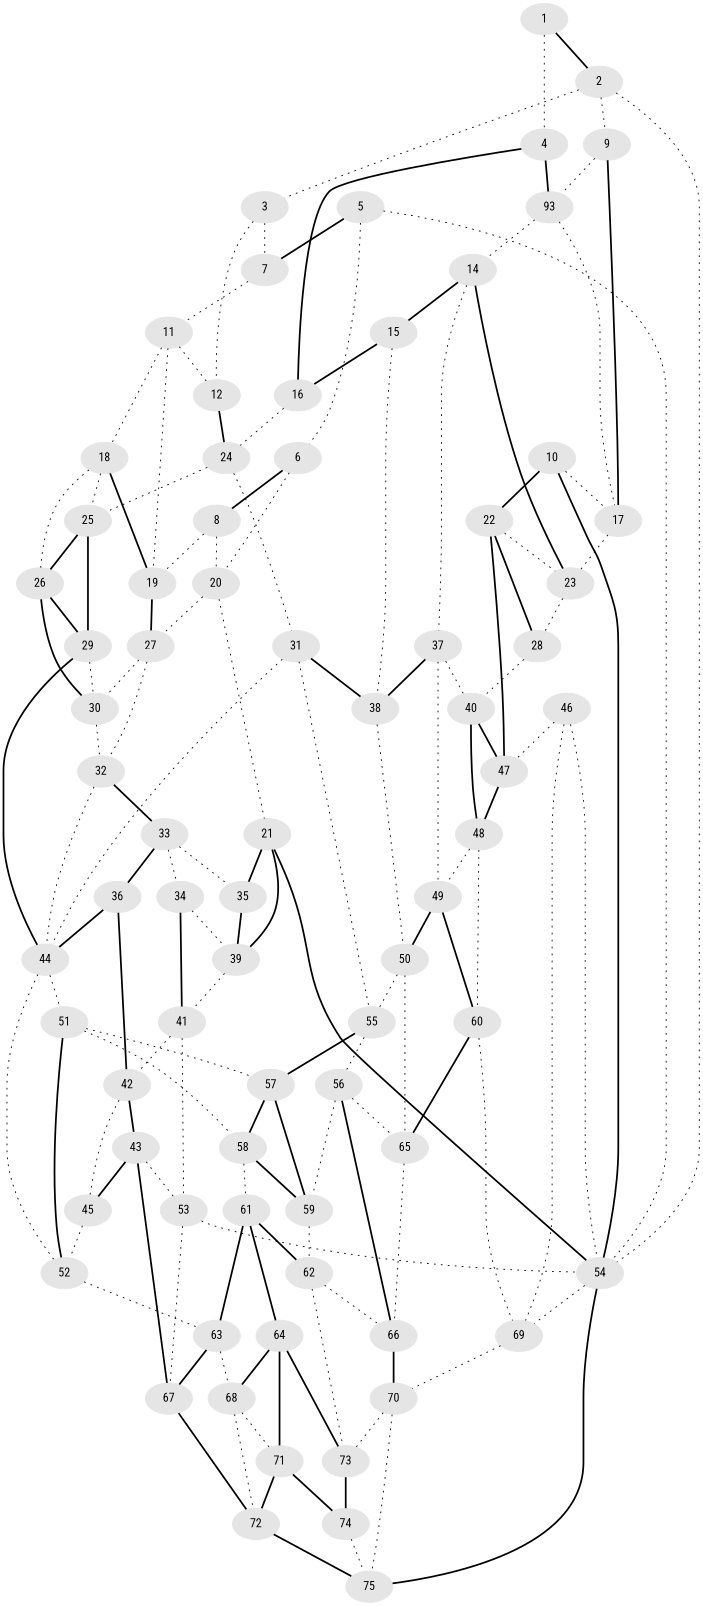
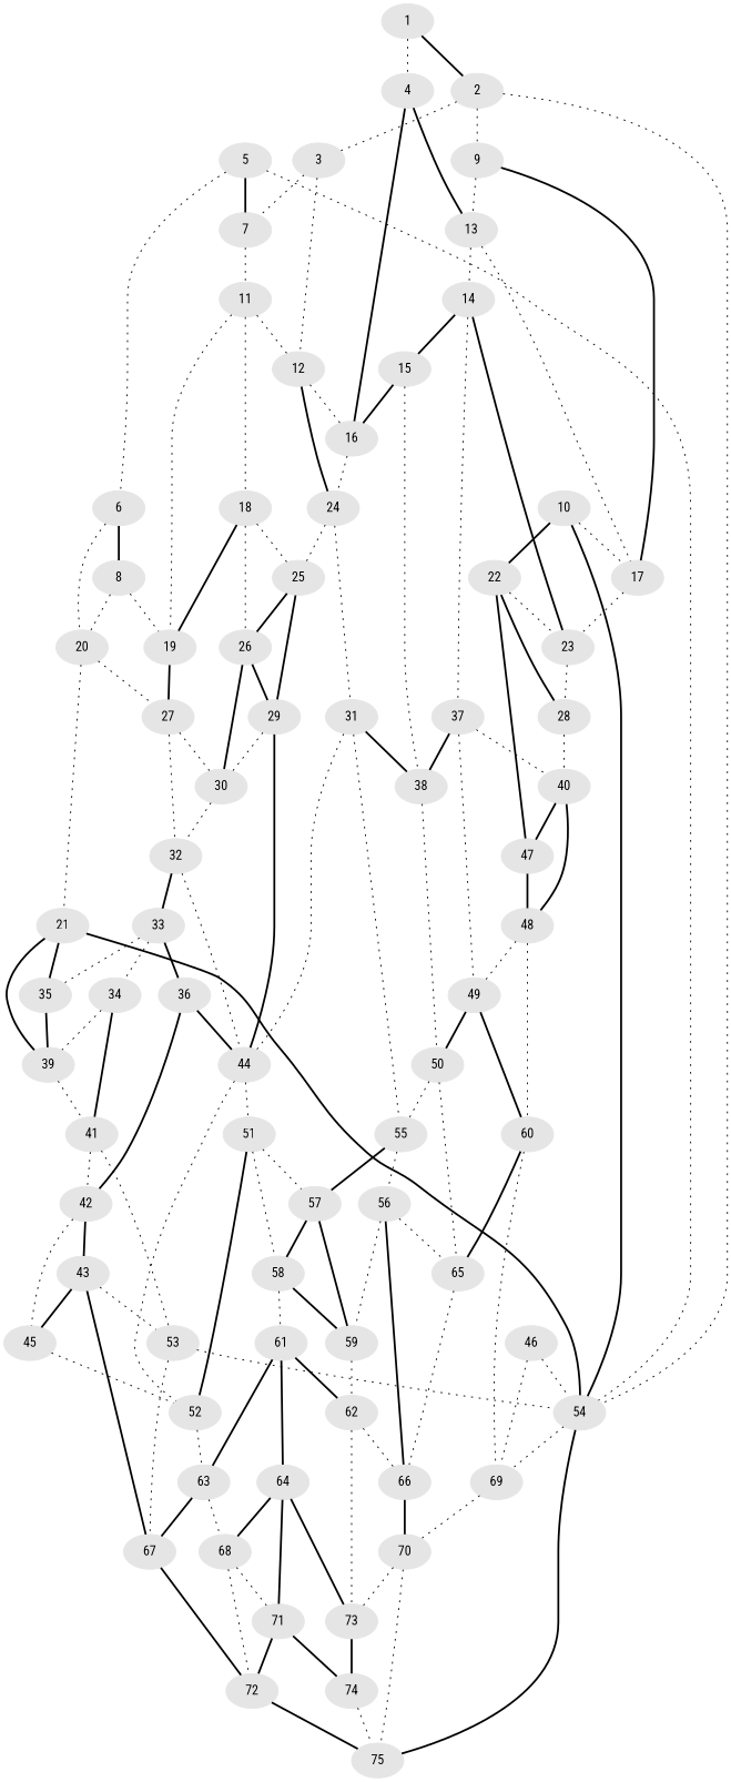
  graph {
    fontname="Roboto Condensed"
    node [color=gray90 fontname="Roboto Condensed" style=filled]
    edge [fontname="Roboto Condensed" style=dotted weight=1.0]
    1
    2
    4
    3
    9
    54
-   13 [label=93]
+   13
    16
    7
    12
    17
    69
    75
    11
    24
    14
    5
    6
    8
    20
    19
    27
    21
    18
    23
    10
    22
    28
    47
    25
    26
    31
    15
    37
    38
    40
    49
    50
    29
    30
    32
    35
    39
    41
    48
    44
    55
    33
    51
    52
    57
    56
    34
    36
    42
    53
    43
    45
    60
    65
    67
    72
    58
    63
    46
    70
    66
    59
    61
    68
    62
    64
    73
    71
    74
    1 -- 2 [style=bold]
    1 -- 4 [weight=2.0]
    2 -- 3
    2 -- 9
    2 -- 54
    4 -- 13 [style=bold]
    4 -- 16 [style=bold]
    3 -- 7
    3 -- 12
    9 -- 13
    9 -- 17 [style=bold]
    54 -- 69
    54 -- 75 [style=bold]
    13 -- 17
    13 -- 14
    16 -- 24
    7 -- 11
+   12 -- 16
    12 -- 24 [style=bold]
    17 -- 23
    69 -- 70
    11 -- 12
    11 -- 19
    11 -- 18
    24 -- 25
    24 -- 31
    14 -- 23 [style=bold]
    14 -- 15 [style=bold]
    14 -- 37
    5 -- 54
    5 -- 7 [style=bold]
    5 -- 6
    6 -- 8 [style=bold]
    6 -- 20
    8 -- 20
    8 -- 19
    20 -- 27
    20 -- 21
    19 -- 27 [style=bold]
    27 -- 30
    27 -- 32
    21 -- 54 [style=bold]
    21 -- 35 [style=bold]
    21 -- 39 [style=bold]
    18 -- 19 [style=bold]
    18 -- 25
    18 -- 26
    23 -- 28
    10 -- 54 [style=bold]
    10 -- 17
    10 -- 22 [style=bold]
    22 -- 23
    22 -- 28 [style=bold]
    22 -- 47 [style=bold]
    28 -- 40
    47 -- 48 [style=bold]
    25 -- 26 [style=bold]
    25 -- 29 [style=bold]
    26 -- 29 [style=bold]
    26 -- 30 [style=bold]
    31 -- 38 [style=bold]
    31 -- 44
    31 -- 55
    15 -- 16 [style=bold]
    15 -- 38
    37 -- 38 [style=bold]
    37 -- 40
    37 -- 49
    38 -- 50
    40 -- 47 [style=bold]
    40 -- 48 [style=bold]
    49 -- 50 [style=bold]
    49 -- 60 [style=bold]
    50 -- 55
    50 -- 65
    29 -- 30
    29 -- 44 [style=bold]
    30 -- 32
    32 -- 44
    32 -- 33 [style=bold]
    35 -- 39 [style=bold]
    39 -- 41
    41 -- 42
    41 -- 53
    48 -- 49
    48 -- 60
    44 -- 51
    44 -- 52
    55 -- 57 [style=bold]
    55 -- 56
    33 -- 35
    33 -- 34
    33 -- 36 [style=bold]
    51 -- 52 [style=bold]
    51 -- 57
    51 -- 58
    52 -- 63
    57 -- 58 [style=bold]
    57 -- 59 [style=bold]
    56 -- 65
    56 -- 66 [style=bold]
    56 -- 59
    34 -- 39
    34 -- 41 [style=bold]
    36 -- 44 [style=bold]
    36 -- 42 [style=bold]
    42 -- 43 [style=bold]
    42 -- 45
    53 -- 54
    53 -- 67
    43 -- 53
    43 -- 45 [style=bold]
    43 -- 67 [style=bold]
    45 -- 52
    60 -- 69
    60 -- 65 [style=bold]
    65 -- 66
    67 -- 72 [style=bold]
    72 -- 75 [style=bold]
    58 -- 59 [style=bold]
    58 -- 61
    63 -- 67 [style=bold]
    63 -- 68
    46 -- 54
    46 -- 69
-   46 -- 47
    70 -- 75
    70 -- 73
    66 -- 70 [style=bold]
    59 -- 62
    61 -- 63 [style=bold]
    61 -- 62 [style=bold]
    61 -- 64 [style=bold]
    68 -- 72
    68 -- 71
    62 -- 66
    62 -- 73
    64 -- 68 [style=bold]
    64 -- 73 [style=bold]
    64 -- 71 [style=bold]
    73 -- 74 [style=bold]
    71 -- 72 [style=bold]
    71 -- 74 [style=bold]
    74 -- 75
  }
